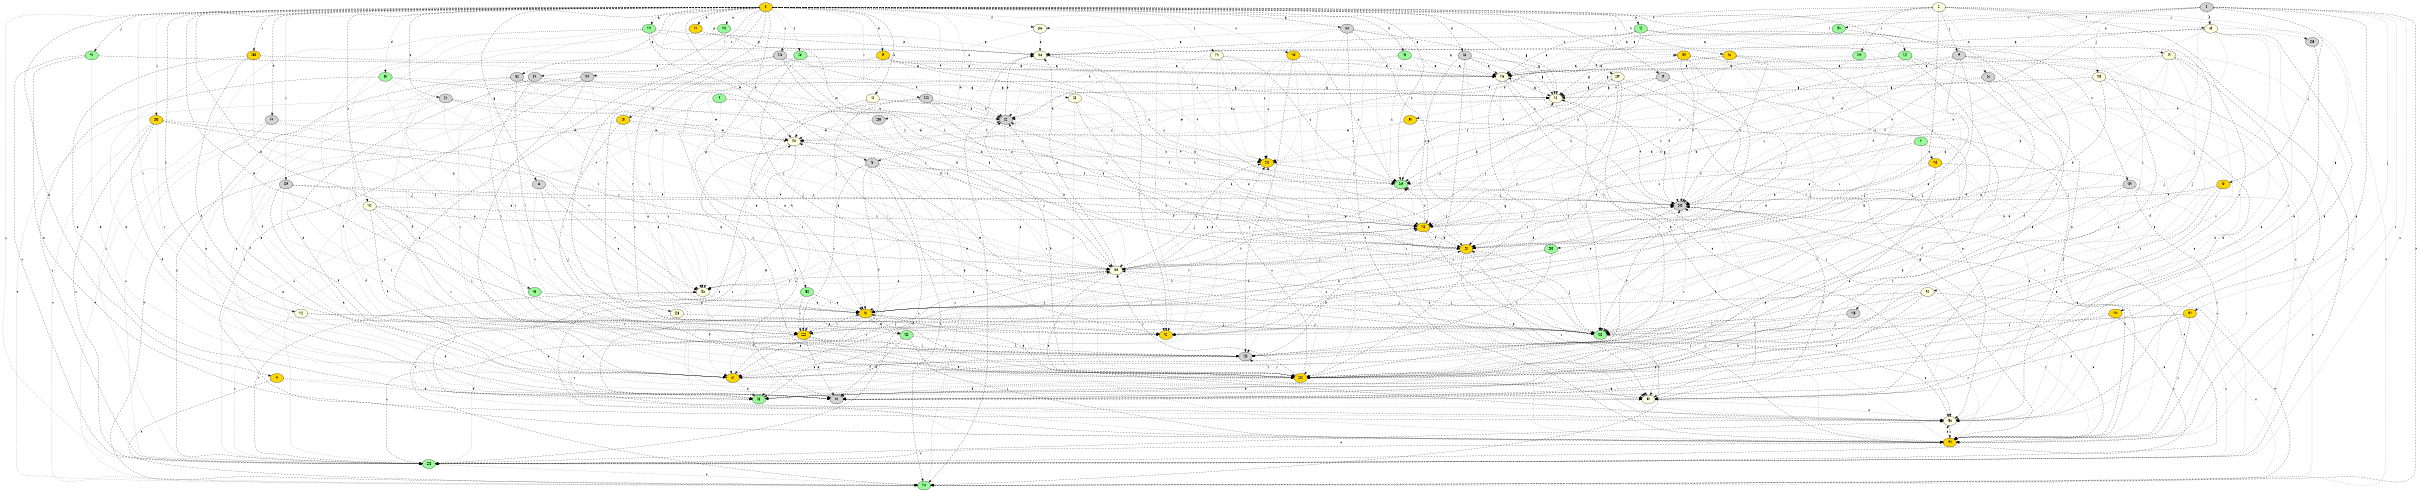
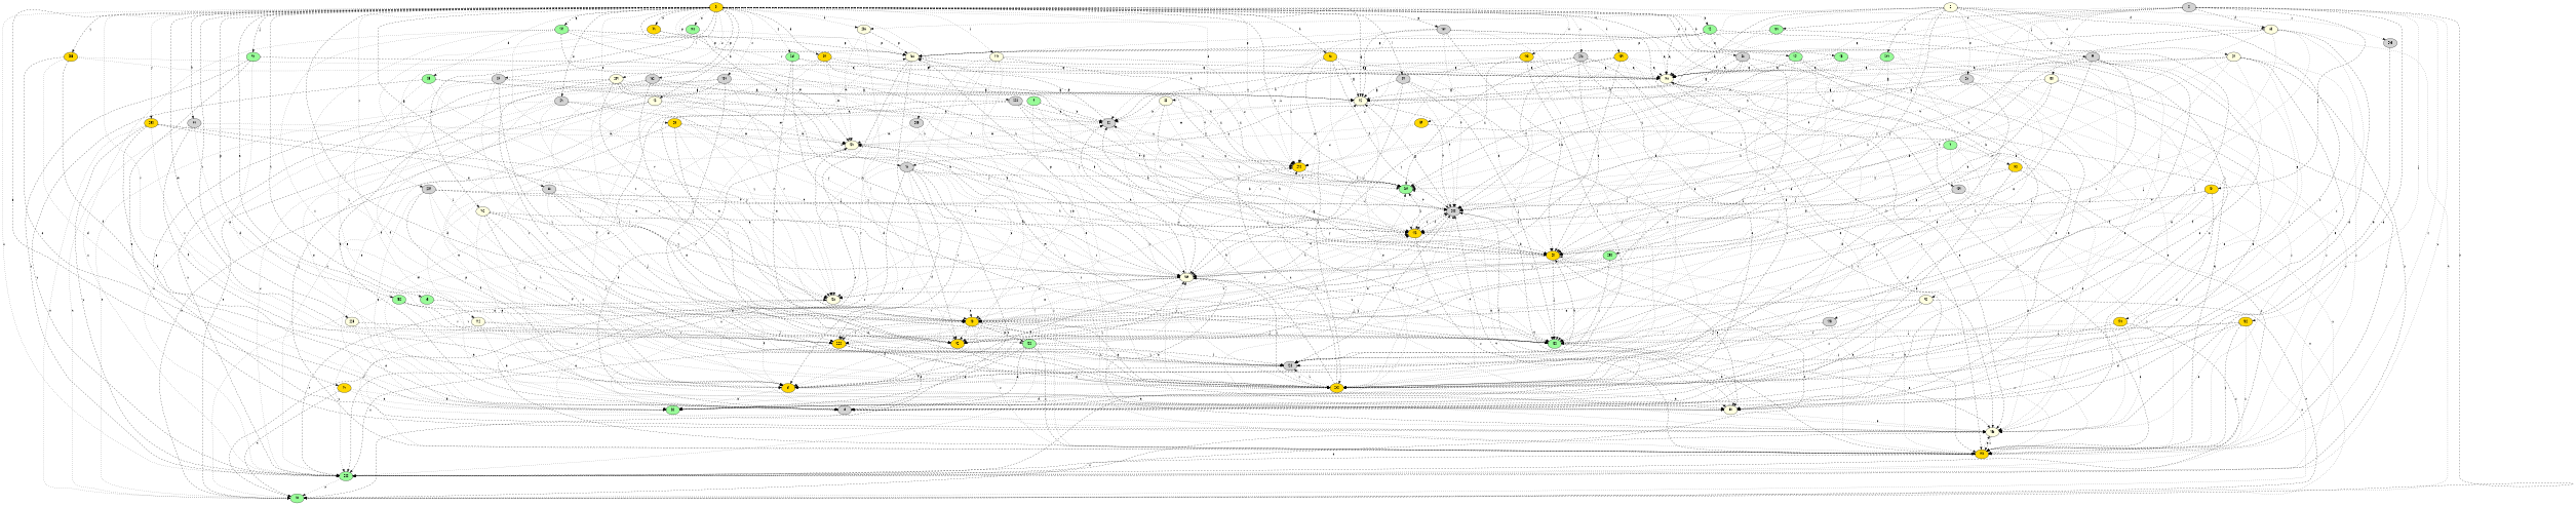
  strict digraph {
    fontname="Patrick Hand"
    node [fillcolor=gold fontname="Patrick Hand" style=filled]
    edge [fontname="Patrick Hand" style=dotted]
    12 [fillcolor=palegreen]
    0
    13 [fillcolor=lightyellow]
    14
    15 [fillcolor=palegreen]
    16 [fillcolor=lightgrey]
    24 [fillcolor=lightgrey]
    25
    35 [fillcolor=palegreen]
    36 [fillcolor=lightgrey]
    38 [fillcolor=lightyellow]
    39
    45 [fillcolor=palegreen]
    66 [fillcolor=lightgrey]
    72 [fillcolor=lightyellow]
    74
    76
    77 [fillcolor=lightgrey]
    87 [fillcolor=lightgrey]
    89 [fillcolor=lightgrey]
    92
    94 [fillcolor=palegreen]
    109
    112 [fillcolor=lightyellow]
    114 [fillcolor=lightyellow]
    115 [fillcolor=lightgrey]
    121 [fillcolor=palegreen]
    133 [fillcolor=palegreen]
    139 [fillcolor=lightgrey]
    140
    142 [fillcolor=lightyellow]
    148 [fillcolor=palegreen]
    158 [fillcolor=palegreen]
    162 [fillcolor=lightgrey]
    166 [fillcolor=lightyellow]
    167 [fillcolor=lightgrey]
    171 [fillcolor=palegreen]
    187 [fillcolor=lightgrey]
    205 [fillcolor=lightgrey]
    206 [fillcolor=lightyellow]
    209 [fillcolor=lightyellow]
    216 [fillcolor=lightgrey]
    218
    223 [fillcolor=lightgrey]
    225 [fillcolor=lightyellow]
    228
    238 [fillcolor=palegreen]
    239 [fillcolor=lightgrey]
    253
    255
    261 [fillcolor=palegreen]
    269 [fillcolor=palegreen]
    176 [fillcolor=lightyellow]
    156 [fillcolor=lightyellow]
    82 [fillcolor=lightgrey]
    50 [fillcolor=lightyellow]
    208 [fillcolor=lightgrey]
    144 [fillcolor=palegreen]
    10
    40 [fillcolor=lightgrey]
    30 [fillcolor=palegreen]
    197
    103 [fillcolor=palegreen]
    123 [fillcolor=lightgrey]
    248
    61
    186 [fillcolor=lightyellow]
    259 [fillcolor=lightyellow]
    20
    134 [fillcolor=lightyellow]
    113
    2 [fillcolor=lightyellow]
    26 [fillcolor=lightgrey]
    29 [fillcolor=lightyellow]
    59
    60 [fillcolor=lightyellow]
    98 [fillcolor=lightyellow]
    99 [fillcolor=lightgrey]
    174
    245 [fillcolor=lightgrey]
    247 [fillcolor=palegreen]
    258 [fillcolor=palegreen]
    7 [fillcolor=palegreen]
    143
    8 [fillcolor=lightgrey]
    100 [fillcolor=lightyellow]
    101
    102
    184 [fillcolor=palegreen]
    9 [fillcolor=palegreen]
    12 -> 166 [label=p style=dashed]
    12 -> 228 [label=v]
    12 -> 176 [label=q style=dashed]
    12 -> 156 [label=o style=dashed]
    12 -> 82 [label=h]
    12 -> 50 [label=e]
    0 -> 12 [label=b]
    0 -> 13 [label=b style=dashed]
    0 -> 14 [label=b style=dashed]
    0 -> 15 [label=b style=dashed]
    0 -> 16 [label=b style=dashed]
    0 -> 24 [label=c style=dashed]
    0 -> 25 [label=c]
    0 -> 35 [label=d]
    0 -> 36 [label=d style=dashed]
    0 -> 38 [label=d]
    0 -> 39 [label=d style=dashed]
    0 -> 45 [label=e style=dashed]
    0 -> 66 [label=g style=dashed]
    0 -> 72 [label=g style=dashed]
    0 -> 74 [label=h style=dashed]
    0 -> 76 [label=h style=dashed]
    0 -> 77 [label=h style=dashed]
    0 -> 87 [label=i style=dashed]
    0 -> 89 [label=i style=dashed]
    0 -> 92 [label=i style=dashed]
    0 -> 94 [label=j style=dashed]
    0 -> 109 [label=k]
    0 -> 112 [label=k style=dashed]
    0 -> 114 [label=l]
    0 -> 115 [label=l]
    0 -> 121 [label=l style=dashed]
    0 -> 133 [label=m style=dashed]
    0 -> 139 [label=n style=dashed]
    0 -> 140 [label=n]
    0 -> 142 [label=n style=dashed]
    0 -> 148 [label=o]
    0 -> 158 [label=p style=dashed]
    0 -> 162 [label=p style=dashed]
    0 -> 166 [label=p]
    0 -> 167 [label=q style=dashed]
    0 -> 171 [label=q style=dashed]
    0 -> 187 [label=s]
    0 -> 205 [label=t]
    0 -> 206 [label=t]
    0 -> 209 [label=u]
    0 -> 216 [label=u]
    0 -> 218 [label=u]
    0 -> 223 [label=v]
    0 -> 225 [label=v style=dashed]
    0 -> 228 [label=v]
    0 -> 238 [label=w]
    0 -> 239 [label=x]
    0 -> 253 [label=y]
    0 -> 255 [label=y style=dashed]
    0 -> 261 [label=z]
    0 -> 269 [label=z style=dashed]
    13 -> 238 [label=w]
    13 -> 82 [label=h style=dashed]
    13 -> 50 [label=e]
    13 -> 208 [label=t]
    13 -> 144 [label=n style=dashed]
    13 -> 10 [label=a]
    14 -> 144 [label=n style=dashed]
    14 -> 40 [label=d]
    14 -> 30 [label=c]
    15 -> 269 [label=z]
    15 -> 176 [label=q style=dashed]
    15 -> 10 [label=a]
    15 -> 197 [label=s]
    15 -> 103 [label=j]
    15 -> 123 [label=l]
    16 -> 228 [label=v style=dashed]
    16 -> 238 [label=w style=dashed]
    16 -> 269 [label=z style=dashed]
    16 -> 144 [label=n style=dashed]
    16 -> 30 [label=c]
    16 -> 197 [label=s]
    16 -> 248 [label=x]
    16 -> 61 [label=f style=dashed]
    16 -> 186 [label=r]
    24 -> 238 [label=w]
    24 -> 82 [label=h]
    24 -> 144 [label=n]
    24 -> 10 [label=a]
    24 -> 30 [label=c]
    24 -> 259 [label=y]
    24 -> 20 [label=b style=dashed]
    24 -> 134 [label=m]
    25 -> 92 [label=i style=dashed]
    25 -> 218 [label=u]
    25 -> 144 [label=n style=dashed]
    25 -> 10 [label=a]
    25 -> 259 [label=y]
    25 -> 134 [label=m style=dashed]
    35 -> 72 [label=g]
    35 -> 238 [label=w style=dashed]
    35 -> 61 [label=f]
    35 -> 186 [label=r]
    35 -> 20 [label=b style=dashed]
    36 -> 72 [label=g style=dashed]
    36 -> 92 [label=i style=dashed]
    36 -> 176 [label=q style=dashed]
    36 -> 50 [label=e style=dashed]
    36 -> 20 [label=b]
    36 -> 113 [label=k style=dashed]
    38 -> 218 [label=u]
    38 -> 82 [label=h]
    38 -> 103 [label=j style=dashed]
    38 -> 248 [label=x]
    38 -> 113 [label=k]
    39 -> 238 [label=w]
    39 -> 269 [label=z style=dashed]
    39 -> 176 [label=q]
    39 -> 40 [label=d]
    39 -> 20 [label=b style=dashed]
    39 -> 134 [label=m]
    45 -> 228 [label=v]
    45 -> 10 [label=a style=dashed]
    66 -> 228 [label=v]
    66 -> 208 [label=t]
    66 -> 10 [label=a style=dashed]
    66 -> 103 [label=j style=dashed]
    66 -> 61 [label=f]
    66 -> 186 [label=r]
    72 -> 82 [label=h]
    72 -> 208 [label=t style=dashed]
    72 -> 30 [label=c]
    72 -> 134 [label=m]
    74 -> 166 [label=p style=dashed]
    74 -> 10 [label=a]
    74 -> 113 [label=k]
    76 -> 72 [label=g style=dashed]
    76 -> 92 [label=i]
    76 -> 218 [label=u]
    76 -> 176 [label=q]
    76 -> 208 [label=t style=dashed]
    76 -> 103 [label=j]
    76 -> 248 [label=x style=dashed]
    76 -> 20 [label=b]
    77 -> 144 [label=n]
    77 -> 10 [label=a]
    77 -> 61 [label=f style=dashed]
    77 -> 134 [label=m]
    87 -> 72 [label=g style=dashed]
    87 -> 50 [label=e]
    87 -> 123 [label=l style=dashed]
    87 -> 248 [label=x]
    87 -> 61 [label=f]
    87 -> 259 [label=y]
    89 -> 72 [label=g style=dashed]
    89 -> 208 [label=t]
    89 -> 197 [label=s style=dashed]
    89 -> 103 [label=j style=dashed]
    89 -> 186 [label=r]
    89 -> 259 [label=y style=dashed]
    94 -> 238 [label=w style=dashed]
    94 -> 176 [label=q style=dashed]
    94 -> 156 [label=o style=dashed]
    94 -> 40 [label=d]
    109 -> 92 [label=i style=dashed]
    109 -> 228 [label=v]
    109 -> 176 [label=q]
    109 -> 82 [label=h style=dashed]
    109 -> 208 [label=t style=dashed]
    109 -> 197 [label=s]
    109 -> 103 [label=j]
    109 -> 123 [label=l]
    112 -> 92 [label=i]
    112 -> 228 [label=v style=dashed]
    112 -> 238 [label=w]
    112 -> 50 [label=e]
    114 -> 218 [label=u]
    114 -> 269 [label=z style=dashed]
    114 -> 176 [label=q]
    114 -> 50 [label=e]
    114 -> 30 [label=c]
    114 -> 197 [label=s]
    114 -> 61 [label=f]
    114 -> 186 [label=r]
    115 -> 197 [label=s]
    115 -> 103 [label=j style=dashed]
    115 -> 248 [label=x]
    121 -> 238 [label=w]
    121 -> 269 [label=z style=dashed]
    121 -> 176 [label=q]
    121 -> 50 [label=e style=dashed]
    121 -> 103 [label=j]
    121 -> 248 [label=x style=dashed]
    133 -> 40 [label=d style=dashed]
    133 -> 30 [label=c style=dashed]
    133 -> 197 [label=s style=dashed]
    133 -> 123 [label=l style=dashed]
    133 -> 259 [label=y]
    133 -> 113 [label=k]
    139 -> 156 [label=o]
    139 -> 208 [label=t]
    139 -> 144 [label=n]
    139 -> 197 [label=s]
    139 -> 248 [label=x style=dashed]
    139 -> 113 [label=k]
    140 -> 218 [label=u]
    140 -> 269 [label=z style=dashed]
    140 -> 176 [label=q]
    140 -> 50 [label=e]
    140 -> 123 [label=l style=dashed]
    140 -> 248 [label=x]
    140 -> 186 [label=r]
    142 -> 50 [label=e]
    142 -> 123 [label=l style=dashed]
    142 -> 248 [label=x style=dashed]
    142 -> 61 [label=f style=dashed]
    142 -> 259 [label=y style=dashed]
    142 -> 113 [label=k style=dashed]
    148 -> 166 [label=p]
    148 -> 123 [label=l]
    158 -> 228 [label=v style=dashed]
    158 -> 50 [label=e]
    158 -> 10 [label=a style=dashed]
    158 -> 248 [label=x]
    162 -> 72 [label=g]
    162 -> 92 [label=i style=dashed]
    162 -> 228 [label=v]
    162 -> 238 [label=w style=dashed]
    162 -> 123 [label=l]
    162 -> 186 [label=r]
    162 -> 20 [label=b style=dashed]
    166 -> 92 [label=i style=dashed]
    166 -> 176 [label=q style=dashed]
    166 -> 144 [label=n style=dashed]
    166 -> 40 [label=d]
    166 -> 259 [label=y]
    167 -> 72 [label=g style=dashed]
    167 -> 166 [label=p]
    167 -> 218 [label=u]
    167 -> 176 [label=q]
    167 -> 208 [label=t]
    167 -> 30 [label=c]
    167 -> 197 [label=s style=dashed]
    167 -> 20 [label=b style=dashed]
    171 -> 166 [label=p style=dashed]
    171 -> 238 [label=w]
    171 -> 208 [label=t]
    171 -> 123 [label=l]
    171 -> 248 [label=x]
    171 -> 186 [label=r]
    171 -> 134 [label=m style=dashed]
    171 -> 113 [label=k style=dashed]
    187 -> 72 [label=g]
    187 -> 156 [label=o]
    187 -> 40 [label=d style=dashed]
    187 -> 197 [label=s style=dashed]
    187 -> 248 [label=x style=dashed]
    187 -> 61 [label=f]
    187 -> 186 [label=r]
    187 -> 259 [label=y]
    205 -> 248 [label=x]
    205 -> 134 [label=m]
    206 -> 92 [label=i]
    206 -> 166 [label=p style=dashed]
    206 -> 134 [label=m]
    209 -> 72 [label=g]
    209 -> 269 [label=z style=dashed]
    209 -> 156 [label=o style=dashed]
    209 -> 103 [label=j style=dashed]
    209 -> 248 [label=x style=dashed]
    209 -> 259 [label=y style=dashed]
    216 -> 176 [label=q]
    216 -> 156 [label=o style=dashed]
    216 -> 82 [label=h style=dashed]
    216 -> 30 [label=c style=dashed]
    216 -> 248 [label=x]
    216 -> 259 [label=y style=dashed]
    216 -> 20 [label=b style=dashed]
    218 -> 269 [label=z style=dashed]
    223 -> 92 [label=i style=dashed]
    223 -> 218 [label=u]
    223 -> 82 [label=h style=dashed]
    223 -> 10 [label=a style=dashed]
    223 -> 20 [label=b style=dashed]
    223 -> 113 [label=k style=dashed]
    225 -> 30 [label=c]
    225 -> 103 [label=j style=dashed]
    228 -> 238 [label=w style=dashed]
    228 -> 50 [label=e style=dashed]
    228 -> 10 [label=a]
    228 -> 40 [label=d style=dashed]
    228 -> 123 [label=l style=dashed]
    228 -> 113 [label=k]
    238 -> 156 [label=o style=dashed]
    238 -> 208 [label=t style=dashed]
    238 -> 144 [label=n]
    238 -> 186 [label=r style=dashed]
    239 -> 208 [label=t style=dashed]
    239 -> 30 [label=c]
    239 -> 123 [label=l]
    239 -> 248 [label=x]
    239 -> 61 [label=f style=dashed]
    239 -> 113 [label=k style=dashed]
    253 -> 228 [label=v]
    253 -> 238 [label=w style=dashed]
    253 -> 144 [label=n]
    253 -> 40 [label=d style=dashed]
    253 -> 186 [label=r style=dashed]
    253 -> 259 [label=y style=dashed]
    253 -> 134 [label=m]
    255 -> 176 [label=q]
    255 -> 208 [label=t]
    255 -> 40 [label=d]
    255 -> 30 [label=c style=dashed]
-   255 -> 103 [label=j]
    255 -> 61 [label=f style=dashed]
    261 -> 176 [label=q style=dashed]
    261 -> 40 [label=d]
    261 -> 103 [label=j style=dashed]
    261 -> 248 [label=x style=dashed]
    261 -> 113 [label=k]
    269 -> 208 [label=t]
    269 -> 259 [label=y]
    176 -> 72 [label=g style=dashed]
    176 -> 156 [label=o style=dashed]
    176 -> 40 [label=d]
    176 -> 197 [label=s style=dashed]
    176 -> 248 [label=x style=dashed]
    156 -> 218 [label=u]
    156 -> 269 [label=z]
    156 -> 197 [label=s style=dashed]
    82 -> 166 [label=p style=dashed]
    82 -> 269 [label=z]
    82 -> 103 [label=j]
    82 -> 20 [label=b]
    82 -> 134 [label=m]
    50 -> 156 [label=o]
    50 -> 208 [label=t style=dashed]
    208 -> 72 [label=g style=dashed]
    208 -> 92 [label=i style=dashed]
    208 -> 50 [label=e]
    208 -> 248 [label=x]
    208 -> 113 [label=k]
    144 -> 166 [label=p]
    10 -> 72 [label=g]
    10 -> 92 [label=i]
    10 -> 133 [label=m style=dashed]
    10 -> 228 [label=v style=dashed]
    10 -> 197 [label=s]
    10 -> 103 [label=j style=dashed]
    10 -> 248 [label=x style=dashed]
    10 -> 61 [label=f]
    10 -> 113 [label=k]
    30 -> 134 [label=m]
    197 -> 238 [label=w style=dashed]
    197 -> 176 [label=q style=dashed]
    197 -> 156 [label=o]
    197 -> 208 [label=t style=dashed]
    197 -> 186 [label=r]
    197 -> 20 [label=b]
    103 -> 156 [label=o style=dashed]
    103 -> 50 [label=e]
    103 -> 259 [label=y style=dashed]
    103 -> 134 [label=m style=dashed]
    123 -> 208 [label=t style=dashed]
    123 -> 248 [label=x]
    123 -> 61 [label=f style=dashed]
    123 -> 20 [label=b style=dashed]
    248 -> 218 [label=u style=dashed]
    248 -> 82 [label=h style=dashed]
    248 -> 50 [label=e]
    248 -> 208 [label=t]
    248 -> 10 [label=a style=dashed]
    248 -> 40 [label=d]
    248 -> 123 [label=l]
    248 -> 259 [label=y style=dashed]
    61 -> 50 [label=e]
    61 -> 30 [label=c]
    61 -> 259 [label=y style=dashed]
    186 -> 156 [label=o]
    186 -> 82 [label=h]
    186 -> 10 [label=a]
    186 -> 61 [label=f]
    259 -> 92 [label=i]
    259 -> 166 [label=p style=dashed]
    259 -> 218 [label=u style=dashed]
    259 -> 228 [label=v]
    259 -> 156 [label=o style=dashed]
    259 -> 82 [label=h style=dashed]
    259 -> 208 [label=t]
    259 -> 10 [label=a]
    259 -> 103 [label=j]
    259 -> 61 [label=f style=dashed]
    259 -> 186 [label=r style=dashed]
    259 -> 113 [label=k style=dashed]
    20 -> 269 [label=z]
    20 -> 82 [label=h]
    20 -> 50 [label=e style=dashed]
    20 -> 144 [label=n style=dashed]
    20 -> 197 [label=s]
    20 -> 103 [label=j style=dashed]
    20 -> 259 [label=y style=dashed]
    134 -> 218 [label=u]
    134 -> 40 [label=d style=dashed]
    134 -> 197 [label=s style=dashed]
    134 -> 259 [label=y style=dashed]
    113 -> 269 [label=z style=dashed]
    113 -> 208 [label=t style=dashed]
    113 -> 197 [label=s style=dashed]
    113 -> 20 [label=b style=dashed]
    2 -> 16 [label=b style=dashed]
    2 -> 206 [label=t]
    2 -> 176 [label=q]
    2 -> 208 [label=t]
    2 -> 248 [label=x style=dashed]
    2 -> 259 [label=y]
    2 -> 26 [label=c]
    2 -> 29 [label=c]
    2 -> 59 [label=f]
    2 -> 60 [label=f]
    2 -> 98 [label=j]
    2 -> 99 [label=j style=dashed]
    2 -> 174 [label=q]
    2 -> 245 [label=x]
    2 -> 247 [label=x style=dashed]
    2 -> 258 [label=y style=dashed]
    26 -> 72 [label=g]
    26 -> 92 [label=i]
    26 -> 218 [label=u]
    26 -> 156 [label=o]
    26 -> 10 [label=a style=dashed]
    26 -> 113 [label=k]
    29 -> 72 [label=g]
    29 -> 238 [label=w style=dashed]
    29 -> 176 [label=q style=dashed]
    29 -> 50 [label=e style=dashed]
    29 -> 208 [label=t]
    29 -> 197 [label=s]
    29 -> 103 [label=j]
    29 -> 248 [label=x]
    29 -> 61 [label=f]
    29 -> 20 [label=b]
    59 -> 218 [label=u]
    59 -> 61 [label=f style=dashed]
    59 -> 134 [label=m]
    60 -> 166 [label=p style=dashed]
    60 -> 228 [label=v]
    60 -> 208 [label=t style=dashed]
    60 -> 144 [label=n]
    60 -> 40 [label=d style=dashed]
    60 -> 103 [label=j]
    60 -> 248 [label=x]
    60 -> 20 [label=b]
    98 -> 144 [label=n style=dashed]
    98 -> 10 [label=a style=dashed]
    98 -> 30 [label=c style=dashed]
    98 -> 197 [label=s]
    98 -> 123 [label=l style=dashed]
    98 -> 248 [label=x style=dashed]
    99 -> 176 [label=q]
    99 -> 156 [label=o]
    99 -> 10 [label=a style=dashed]
    99 -> 30 [label=c style=dashed]
    99 -> 103 [label=j style=dashed]
    99 -> 61 [label=f style=dashed]
    99 -> 20 [label=b style=dashed]
    99 -> 113 [label=k style=dashed]
    174 -> 238 [label=w style=dashed]
    174 -> 156 [label=o]
    174 -> 103 [label=j]
    174 -> 248 [label=x style=dashed]
    245 -> 50 [label=e style=dashed]
    247 -> 176 [label=q]
    247 -> 50 [label=e]
    247 -> 10 [label=a]
    247 -> 259 [label=y]
    247 -> 113 [label=k]
    258 -> 10 [label=a style=dashed]
    258 -> 123 [label=l style=dashed]
    258 -> 259 [label=y]
    7 -> 156 [label=o]
    7 -> 40 [label=d]
    7 -> 248 [label=x]
    7 -> 20 [label=b]
    7 -> 113 [label=k style=dashed]
    7 -> 143 [label=n]
    143 -> 238 [label=w]
    143 -> 269 [label=z]
    143 -> 30 [label=c style=dashed]
    143 -> 197 [label=s style=dashed]
    143 -> 20 [label=b style=dashed]
    8 -> 218 [label=u]
    8 -> 238 [label=w]
    8 -> 269 [label=z]
    8 -> 176 [label=q]
    8 -> 156 [label=o style=dashed]
    8 -> 208 [label=t]
    8 -> 144 [label=n style=dashed]
    8 -> 197 [label=s]
    8 -> 113 [label=k]
    8 -> 60 [label=f style=dashed]
    8 -> 100 [label=j]
    8 -> 101 [label=j style=dashed]
    8 -> 102 [label=j]
    8 -> 184 [label=r style=dashed]
    100 -> 72 [label=g style=dashed]
    100 -> 269 [label=z]
    100 -> 208 [label=t]
    100 -> 40 [label=d style=dashed]
    100 -> 197 [label=s style=dashed]
    100 -> 20 [label=b style=dashed]
    101 -> 208 [label=t style=dashed]
    101 -> 40 [label=d style=dashed]
    101 -> 123 [label=l]
    101 -> 248 [label=x style=dashed]
    101 -> 20 [label=b]
    102 -> 92 [label=i]
    102 -> 238 [label=w]
    102 -> 156 [label=o]
    102 -> 144 [label=n]
    102 -> 40 [label=d style=dashed]
    102 -> 197 [label=s style=dashed]
    102 -> 103 [label=j style=dashed]
    184 -> 166 [label=p style=dashed]
    184 -> 176 [label=q]
    184 -> 103 [label=j style=dashed]
    9 -> 238 [label=w]
    9 -> 82 [label=h style=dashed]
    9 -> 10 [label=a]
  }
